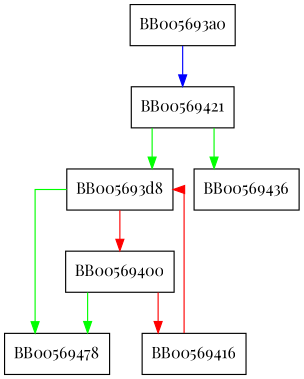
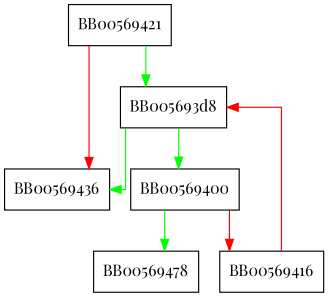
  digraph {
    fontname="Playfair Display"
    splines=ortho
    node [fontname="Playfair Display" shape=box]
    edge [color=red fontname="Playfair Display"]
-   BB005693a0
    BB00569421
    BB005693d8
    BB00569436
    BB00569478
    BB00569400
    BB00569416
-   BB005693a0 -> BB00569421 [color=blue]
    BB00569421 -> BB005693d8 [color=green]
-   BB00569421 -> BB00569436 [color=green]
-   BB005693d8 -> BB00569478 [color=green]
-   BB005693d8 -> BB00569400
+   BB00569421 -> BB00569436
+   BB005693d8 -> BB00569436 [color=green]
+   BB005693d8 -> BB00569400 [color=green]
    BB00569400 -> BB00569478 [color=green]
    BB00569400 -> BB00569416
    BB00569416 -> BB005693d8
  }
